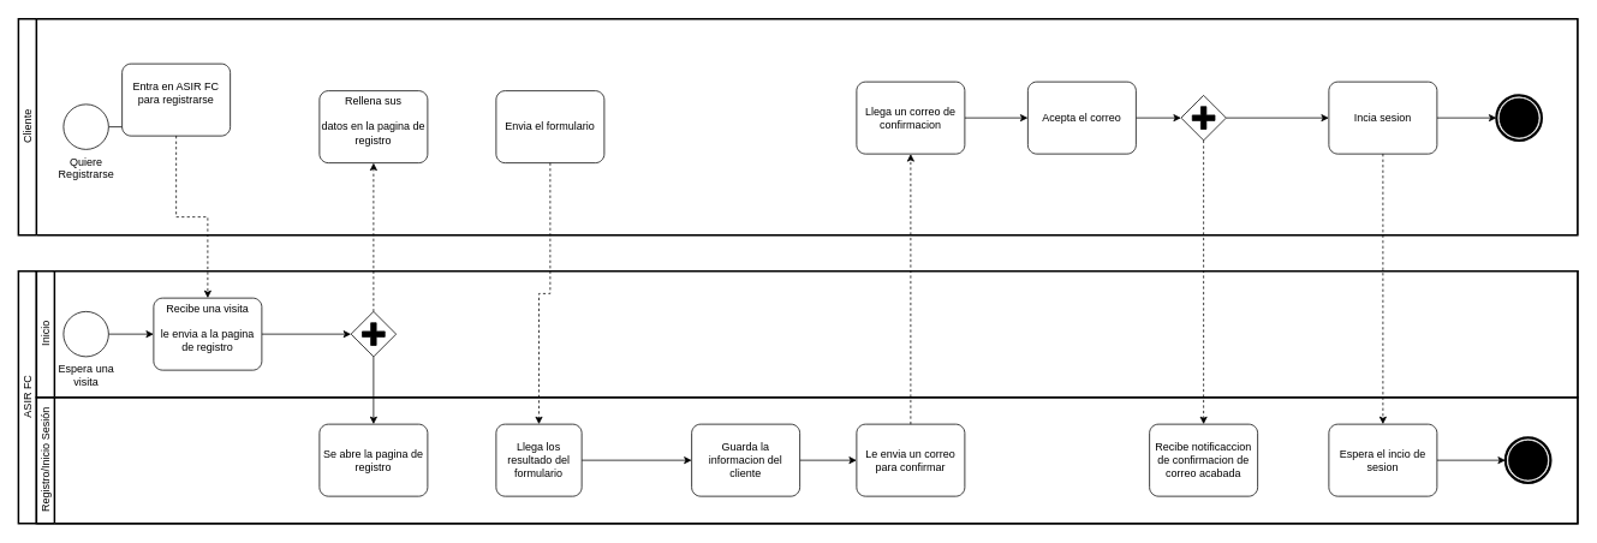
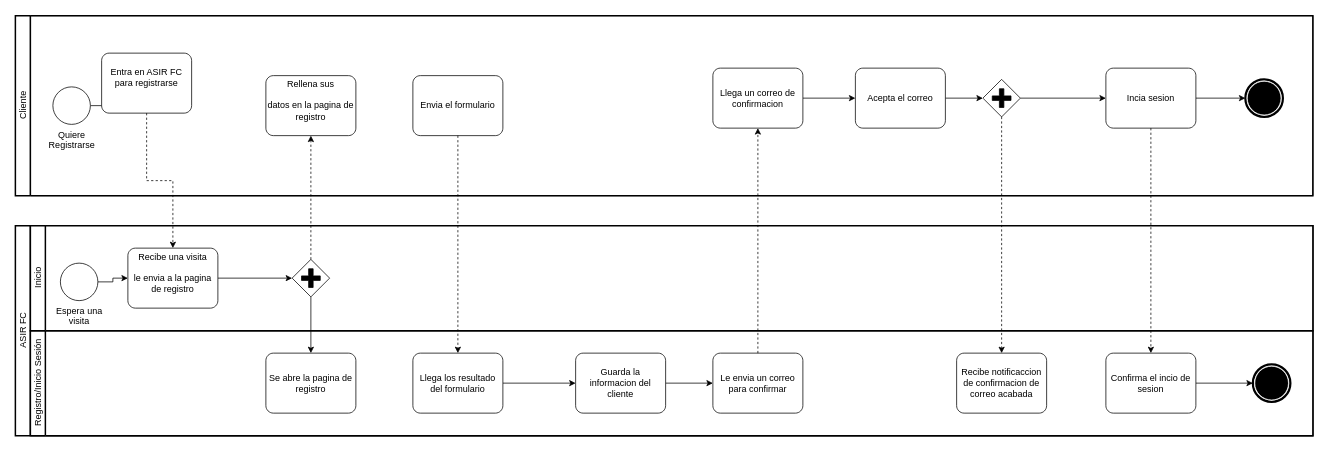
  <mxCell id="0" />
  <mxCell id="1" parent="0" />
  <mxCell id="2" value="Cliente" style="swimlane;html=1;startSize=20;fontStyle=0;collapsible=0;horizontal=0;swimlaneLine=1;swimlaneFillColor=#ffffff;strokeWidth=2;" vertex="1" parent="1"><mxGeometry x="20" y="20" width="1730" height="240" as="geometry" /></mxCell>
  <mxCell id="3" value="" style="swimlane;html=1;startSize=20;fontStyle=0;collapsible=0;horizontal=0;swimlaneLine=0;fillColor=none;" vertex="1" parent="2"><mxGeometry x="20" width="1710" height="240" as="geometry" /></mxCell>
  <mxCell id="4" style="edgeStyle=orthogonalEdgeStyle;rounded=0;orthogonalLoop=1;jettySize=auto;html=1;" edge="1" parent="3" source="5" target="6"><mxGeometry relative="1" as="geometry" /></mxCell>
  <mxCell id="5" value="&lt;div&gt;Quiere &lt;br&gt;&lt;/div&gt;&lt;div&gt;Registrarse&lt;br&gt;&lt;/div&gt;" style="points=[[0.145,0.145,0],[0.5,0,0],[0.855,0.145,0],[1,0.5,0],[0.855,0.855,0],[0.5,1,0],[0.145,0.855,0],[0,0.5,0]];shape=mxgraph.bpmn.event;html=1;verticalLabelPosition=bottom;labelBackgroundColor=#ffffff;verticalAlign=top;align=center;perimeter=ellipsePerimeter;outlineConnect=0;aspect=fixed;outline=standard;symbol=general;" vertex="1" parent="3"><mxGeometry x="30" y="95" width="50" height="50" as="geometry" /></mxCell>
  <mxCell id="6" value="Entra en ASIR FC&#10;para registrarse&#10;" style="points=[[0.25,0,0],[0.5,0,0],[0.75,0,0],[1,0.25,0],[1,0.5,0],[1,0.75,0],[0.75,1,0],[0.5,1,0],[0.25,1,0],[0,0.75,0],[0,0.5,0],[0,0.25,0]];shape=mxgraph.bpmn.task;whiteSpace=wrap;rectStyle=rounded;size=10;taskMarker=abstract;" vertex="1" parent="3"><mxGeometry x="95" y="50" width="120" height="80" as="geometry" /></mxCell>
  <mxCell id="7" value="Rellena sus &#10;&#10;datos en la pagina de registro&#10;" style="points=[[0.25,0,0],[0.5,0,0],[0.75,0,0],[1,0.25,0],[1,0.5,0],[1,0.75,0],[0.75,1,0],[0.5,1,0],[0.25,1,0],[0,0.75,0],[0,0.5,0],[0,0.25,0]];shape=mxgraph.bpmn.task;whiteSpace=wrap;rectStyle=rounded;size=10;taskMarker=abstract;" vertex="1" parent="3"><mxGeometry x="314" y="80" width="120" height="80" as="geometry" /></mxCell>
  <mxCell id="8" value="Envia el formulario" style="points=[[0.25,0,0],[0.5,0,0],[0.75,0,0],[1,0.25,0],[1,0.5,0],[1,0.75,0],[0.75,1,0],[0.5,1,0],[0.25,1,0],[0,0.75,0],[0,0.5,0],[0,0.25,0]];shape=mxgraph.bpmn.task;whiteSpace=wrap;rectStyle=rounded;size=10;taskMarker=abstract;" vertex="1" parent="3"><mxGeometry x="510" y="80" width="120" height="80" as="geometry" /></mxCell>
  <mxCell id="9" style="edgeStyle=orthogonalEdgeStyle;rounded=0;orthogonalLoop=1;jettySize=auto;html=1;" edge="1" parent="3" source="10" target="12"><mxGeometry relative="1" as="geometry" /></mxCell>
  <mxCell id="10" value="Llega un correo de confirmacion" style="points=[[0.25,0,0],[0.5,0,0],[0.75,0,0],[1,0.25,0],[1,0.5,0],[1,0.75,0],[0.75,1,0],[0.5,1,0],[0.25,1,0],[0,0.75,0],[0,0.5,0],[0,0.25,0]];shape=mxgraph.bpmn.task;whiteSpace=wrap;rectStyle=rounded;size=10;taskMarker=abstract;" vertex="1" parent="3"><mxGeometry x="910" y="70" width="120" height="80" as="geometry" /></mxCell>
  <mxCell id="11" style="edgeStyle=orthogonalEdgeStyle;rounded=0;orthogonalLoop=1;jettySize=auto;html=1;" edge="1" parent="3" source="12" target="17"><mxGeometry relative="1" as="geometry" /></mxCell>
  <mxCell id="12" value="Acepta el correo" style="points=[[0.25,0,0],[0.5,0,0],[0.75,0,0],[1,0.25,0],[1,0.5,0],[1,0.75,0],[0.75,1,0],[0.5,1,0],[0.25,1,0],[0,0.75,0],[0,0.5,0],[0,0.25,0]];shape=mxgraph.bpmn.task;whiteSpace=wrap;rectStyle=rounded;size=10;taskMarker=abstract;" vertex="1" parent="3"><mxGeometry x="1100" y="70" width="120" height="80" as="geometry" /></mxCell>
  <mxCell id="13" style="edgeStyle=orthogonalEdgeStyle;rounded=0;orthogonalLoop=1;jettySize=auto;html=1;" edge="1" parent="3" source="14" target="15"><mxGeometry relative="1" as="geometry" /></mxCell>
  <mxCell id="14" value="Incia sesion" style="points=[[0.25,0,0],[0.5,0,0],[0.75,0,0],[1,0.25,0],[1,0.5,0],[1,0.75,0],[0.75,1,0],[0.5,1,0],[0.25,1,0],[0,0.75,0],[0,0.5,0],[0,0.25,0]];shape=mxgraph.bpmn.task;whiteSpace=wrap;rectStyle=rounded;size=10;taskMarker=abstract;" vertex="1" parent="3"><mxGeometry x="1434" y="70" width="120" height="80" as="geometry" /></mxCell>
  <mxCell id="15" value="" style="points=[[0.145,0.145,0],[0.5,0,0],[0.855,0.145,0],[1,0.5,0],[0.855,0.855,0],[0.5,1,0],[0.145,0.855,0],[0,0.5,0]];shape=mxgraph.bpmn.event;html=1;verticalLabelPosition=bottom;labelBackgroundColor=#ffffff;verticalAlign=top;align=center;perimeter=ellipsePerimeter;outlineConnect=0;aspect=fixed;outline=end;symbol=terminate;" vertex="1" parent="3"><mxGeometry x="1620" y="85" width="50" height="50" as="geometry" /></mxCell>
  <mxCell id="16" style="edgeStyle=orthogonalEdgeStyle;rounded=0;orthogonalLoop=1;jettySize=auto;html=1;" edge="1" parent="3" source="17" target="14"><mxGeometry relative="1" as="geometry" /></mxCell>
  <mxCell id="17" value="" style="points=[[0.25,0.25,0],[0.5,0,0],[0.75,0.25,0],[1,0.5,0],[0.75,0.75,0],[0.5,1,0],[0.25,0.75,0],[0,0.5,0]];shape=mxgraph.bpmn.gateway2;html=1;verticalLabelPosition=bottom;labelBackgroundColor=#ffffff;verticalAlign=top;align=center;perimeter=rhombusPerimeter;outlineConnect=0;outline=none;symbol=none;gwType=parallel;" vertex="1" parent="3"><mxGeometry x="1270" y="85" width="50" height="50" as="geometry" /></mxCell>
  <mxCell id="18" value="&lt;div&gt;ASIR FC&lt;/div&gt;" style="swimlane;html=1;startSize=20;fontStyle=0;collapsible=0;horizontal=0;swimlaneLine=1;swimlaneFillColor=#ffffff;strokeWidth=2;" vertex="1" parent="1"><mxGeometry x="20" y="300" width="1730" height="280" as="geometry" /></mxCell>
  <mxCell id="19" value="Registro/Inicio Sesión" style="swimlane;html=1;startSize=20;fontStyle=0;collapsible=0;horizontal=0;swimlaneLine=1;swimlaneFillColor=#ffffff;strokeWidth=2;" vertex="1" parent="18"><mxGeometry x="20" y="140" width="1710" height="140" as="geometry" /></mxCell>
  <mxCell id="20" value="Se abre la pagina de registro" style="points=[[0.25,0,0],[0.5,0,0],[0.75,0,0],[1,0.25,0],[1,0.5,0],[1,0.75,0],[0.75,1,0],[0.5,1,0],[0.25,1,0],[0,0.75,0],[0,0.5,0],[0,0.25,0]];shape=mxgraph.bpmn.task;whiteSpace=wrap;rectStyle=rounded;size=10;taskMarker=abstract;" vertex="1" parent="19"><mxGeometry x="314" y="30" width="120" height="80" as="geometry" /></mxCell>
  <mxCell id="21" style="edgeStyle=orthogonalEdgeStyle;rounded=0;orthogonalLoop=1;jettySize=auto;html=1;" edge="1" parent="19" source="22" target="24"><mxGeometry relative="1" as="geometry" /></mxCell>
- <mxCell id="22" value="Llega los resultado del formulario" style="points=[[0.25,0,0],[0.5,0,0],[0.75,0,0],[1,0.25,0],[1,0.5,0],[1,0.75,0],[0.75,1,0],[0.5,1,0],[0.25,1,0],[0,0.75,0],[0,0.5,0],[0,0.25,0]];shape=mxgraph.bpmn.task;whiteSpace=wrap;rectStyle=rounded;size=10;taskMarker=abstract;" vertex="1" parent="19"><mxGeometry x="510" y="30" width="95" height="80" as="geometry" /></mxCell>
+ <mxCell id="22" value="Llega los resultado del formulario" style="points=[[0.25,0,0],[0.5,0,0],[0.75,0,0],[1,0.25,0],[1,0.5,0],[1,0.75,0],[0.75,1,0],[0.5,1,0],[0.25,1,0],[0,0.75,0],[0,0.5,0],[0,0.25,0]];shape=mxgraph.bpmn.task;whiteSpace=wrap;rectStyle=rounded;size=10;taskMarker=abstract;" vertex="1" parent="19"><mxGeometry x="510" y="30" width="120" height="80" as="geometry" /></mxCell>
  <mxCell id="23" style="edgeStyle=orthogonalEdgeStyle;rounded=0;orthogonalLoop=1;jettySize=auto;html=1;entryX=0;entryY=0.5;entryDx=0;entryDy=0;entryPerimeter=0;" edge="1" parent="19" source="24" target="25"><mxGeometry relative="1" as="geometry" /></mxCell>
  <mxCell id="24" value="Guarda la informacion del cliente" style="points=[[0.25,0,0],[0.5,0,0],[0.75,0,0],[1,0.25,0],[1,0.5,0],[1,0.75,0],[0.75,1,0],[0.5,1,0],[0.25,1,0],[0,0.75,0],[0,0.5,0],[0,0.25,0]];shape=mxgraph.bpmn.task;whiteSpace=wrap;rectStyle=rounded;size=10;taskMarker=abstract;" vertex="1" parent="19"><mxGeometry x="727" y="30" width="120" height="80" as="geometry" /></mxCell>
  <mxCell id="25" value="Le envia un correo para confirmar " style="points=[[0.25,0,0],[0.5,0,0],[0.75,0,0],[1,0.25,0],[1,0.5,0],[1,0.75,0],[0.75,1,0],[0.5,1,0],[0.25,1,0],[0,0.75,0],[0,0.5,0],[0,0.25,0]];shape=mxgraph.bpmn.task;whiteSpace=wrap;rectStyle=rounded;size=10;taskMarker=abstract;" vertex="1" parent="19"><mxGeometry x="910" y="30" width="120" height="80" as="geometry" /></mxCell>
  <mxCell id="26" value="Recibe notificaccion de confirmacion de correo acabada" style="points=[[0.25,0,0],[0.5,0,0],[0.75,0,0],[1,0.25,0],[1,0.5,0],[1,0.75,0],[0.75,1,0],[0.5,1,0],[0.25,1,0],[0,0.75,0],[0,0.5,0],[0,0.25,0]];shape=mxgraph.bpmn.task;whiteSpace=wrap;rectStyle=rounded;size=10;taskMarker=abstract;" vertex="1" parent="19"><mxGeometry x="1235" y="30" width="120" height="80" as="geometry" /></mxCell>
  <mxCell id="27" style="edgeStyle=orthogonalEdgeStyle;rounded=0;orthogonalLoop=1;jettySize=auto;html=1;" edge="1" parent="19" source="28" target="29"><mxGeometry relative="1" as="geometry" /></mxCell>
- <mxCell id="28" value="Espera el incio de sesion" style="points=[[0.25,0,0],[0.5,0,0],[0.75,0,0],[1,0.25,0],[1,0.5,0],[1,0.75,0],[0.75,1,0],[0.5,1,0],[0.25,1,0],[0,0.75,0],[0,0.5,0],[0,0.25,0]];shape=mxgraph.bpmn.task;whiteSpace=wrap;rectStyle=rounded;size=10;taskMarker=abstract;" vertex="1" parent="19"><mxGeometry x="1434" y="30" width="120" height="80" as="geometry" /></mxCell>
+ <mxCell id="28" value="Confirma el incio de sesion" style="points=[[0.25,0,0],[0.5,0,0],[0.75,0,0],[1,0.25,0],[1,0.5,0],[1,0.75,0],[0.75,1,0],[0.5,1,0],[0.25,1,0],[0,0.75,0],[0,0.5,0],[0,0.25,0]];shape=mxgraph.bpmn.task;whiteSpace=wrap;rectStyle=rounded;size=10;taskMarker=abstract;" vertex="1" parent="19"><mxGeometry x="1434" y="30" width="120" height="80" as="geometry" /></mxCell>
  <mxCell id="29" value="" style="points=[[0.145,0.145,0],[0.5,0,0],[0.855,0.145,0],[1,0.5,0],[0.855,0.855,0],[0.5,1,0],[0.145,0.855,0],[0,0.5,0]];shape=mxgraph.bpmn.event;html=1;verticalLabelPosition=bottom;labelBackgroundColor=#ffffff;verticalAlign=top;align=center;perimeter=ellipsePerimeter;outlineConnect=0;aspect=fixed;outline=end;symbol=terminate;" vertex="1" parent="19"><mxGeometry x="1630" y="45" width="50" height="50" as="geometry" /></mxCell>
  <mxCell id="30" value="&lt;div&gt;Inicio&lt;/div&gt;" style="swimlane;html=1;startSize=20;fontStyle=0;collapsible=0;horizontal=0;swimlaneLine=1;swimlaneFillColor=#ffffff;strokeWidth=2;" vertex="1" parent="18"><mxGeometry x="20" width="1710" height="140" as="geometry" /></mxCell>
  <mxCell id="31" style="edgeStyle=orthogonalEdgeStyle;rounded=0;orthogonalLoop=1;jettySize=auto;html=1;entryX=0;entryY=0.5;entryDx=0;entryDy=0;entryPerimeter=0;" edge="1" parent="30" source="32" target="34"><mxGeometry relative="1" as="geometry" /></mxCell>
- <mxCell id="32" value="&lt;div&gt;Espera una&lt;/div&gt;&lt;div&gt;visita&lt;br&gt;&lt;/div&gt;" style="points=[[0.145,0.145,0],[0.5,0,0],[0.855,0.145,0],[1,0.5,0],[0.855,0.855,0],[0.5,1,0],[0.145,0.855,0],[0,0.5,0]];shape=mxgraph.bpmn.event;html=1;verticalLabelPosition=bottom;labelBackgroundColor=#ffffff;verticalAlign=top;align=center;perimeter=ellipsePerimeter;outlineConnect=0;aspect=fixed;outline=standard;symbol=general;" vertex="1" parent="30"><mxGeometry x="30" y="45" width="50" height="50" as="geometry" /></mxCell>
+ <mxCell id="32" value="&lt;div&gt;Espera una&lt;/div&gt;&lt;div&gt;visita&lt;br&gt;&lt;/div&gt;" style="points=[[0.145,0.145,0],[0.5,0,0],[0.855,0.145,0],[1,0.5,0],[0.855,0.855,0],[0.5,1,0],[0.145,0.855,0],[0,0.5,0]];shape=mxgraph.bpmn.event;html=1;verticalLabelPosition=bottom;labelBackgroundColor=#ffffff;verticalAlign=top;align=center;perimeter=ellipsePerimeter;outlineConnect=0;aspect=fixed;outline=standard;symbol=general;" vertex="1" parent="30"><mxGeometry x="40" y="50" width="50" height="50" as="geometry" /></mxCell>
  <mxCell id="33" style="edgeStyle=orthogonalEdgeStyle;rounded=0;orthogonalLoop=1;jettySize=auto;html=1;entryX=0;entryY=0.5;entryDx=0;entryDy=0;entryPerimeter=0;" edge="1" parent="30" source="34" target="35"><mxGeometry relative="1" as="geometry" /></mxCell>
  <mxCell id="34" value="Recibe una visita &#10;&#10;le envia a la pagina de registro&#10;" style="points=[[0.25,0,0],[0.5,0,0],[0.75,0,0],[1,0.25,0],[1,0.5,0],[1,0.75,0],[0.75,1,0],[0.5,1,0],[0.25,1,0],[0,0.75,0],[0,0.5,0],[0,0.25,0]];shape=mxgraph.bpmn.task;whiteSpace=wrap;rectStyle=rounded;size=10;taskMarker=abstract;" vertex="1" parent="30"><mxGeometry x="130" y="30" width="120" height="80" as="geometry" /></mxCell>
  <mxCell id="35" value="" style="points=[[0.25,0.25,0],[0.5,0,0],[0.75,0.25,0],[1,0.5,0],[0.75,0.75,0],[0.5,1,0],[0.25,0.75,0],[0,0.5,0]];shape=mxgraph.bpmn.gateway2;html=1;verticalLabelPosition=bottom;labelBackgroundColor=#ffffff;verticalAlign=top;align=center;perimeter=rhombusPerimeter;outlineConnect=0;outline=none;symbol=none;gwType=parallel;" vertex="1" parent="30"><mxGeometry x="349" y="45" width="50" height="50" as="geometry" /></mxCell>
  <mxCell id="36" style="edgeStyle=orthogonalEdgeStyle;rounded=0;orthogonalLoop=1;jettySize=auto;html=1;" edge="1" parent="18" source="35" target="20"><mxGeometry relative="1" as="geometry" /></mxCell>
  <mxCell id="37" style="edgeStyle=orthogonalEdgeStyle;rounded=0;orthogonalLoop=1;jettySize=auto;html=1;entryX=0.5;entryY=1;entryDx=0;entryDy=0;entryPerimeter=0;dashed=1;" edge="1" parent="1" source="35" target="7"><mxGeometry relative="1" as="geometry" /></mxCell>
  <mxCell id="38" style="edgeStyle=orthogonalEdgeStyle;rounded=0;orthogonalLoop=1;jettySize=auto;html=1;dashed=1;" edge="1" parent="1" source="6" target="34"><mxGeometry relative="1" as="geometry" /></mxCell>
  <mxCell id="39" style="edgeStyle=orthogonalEdgeStyle;rounded=0;orthogonalLoop=1;jettySize=auto;html=1;dashed=1;" edge="1" parent="1" source="8" target="22"><mxGeometry relative="1" as="geometry" /></mxCell>
  <mxCell id="40" style="edgeStyle=orthogonalEdgeStyle;rounded=0;orthogonalLoop=1;jettySize=auto;html=1;entryX=0.5;entryY=1;entryDx=0;entryDy=0;entryPerimeter=0;dashed=1;" edge="1" parent="1" source="25" target="10"><mxGeometry relative="1" as="geometry" /></mxCell>
  <mxCell id="41" style="edgeStyle=orthogonalEdgeStyle;rounded=0;orthogonalLoop=1;jettySize=auto;html=1;entryX=0.5;entryY=0;entryDx=0;entryDy=0;entryPerimeter=0;dashed=1;" edge="1" parent="1" source="17" target="26"><mxGeometry relative="1" as="geometry" /></mxCell>
  <mxCell id="42" style="edgeStyle=orthogonalEdgeStyle;rounded=0;orthogonalLoop=1;jettySize=auto;html=1;dashed=1;" edge="1" parent="1" source="14" target="28"><mxGeometry relative="1" as="geometry" /></mxCell>
